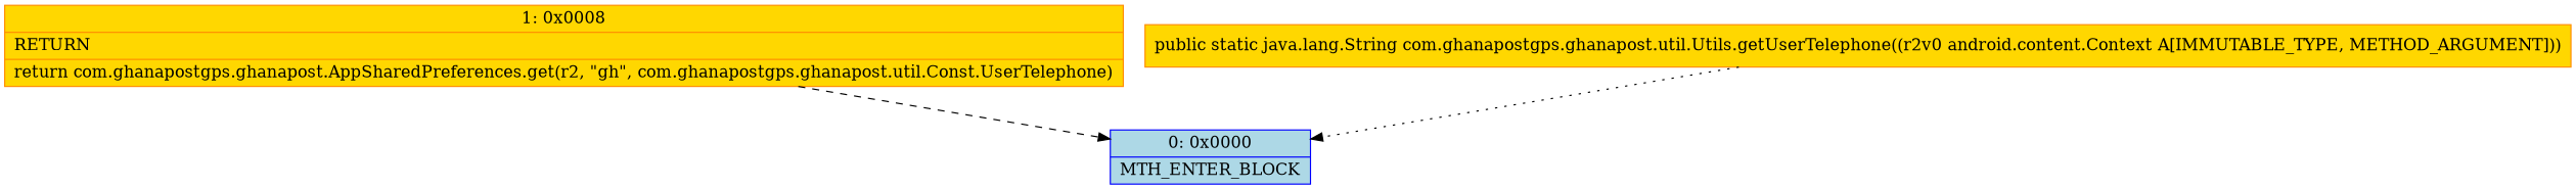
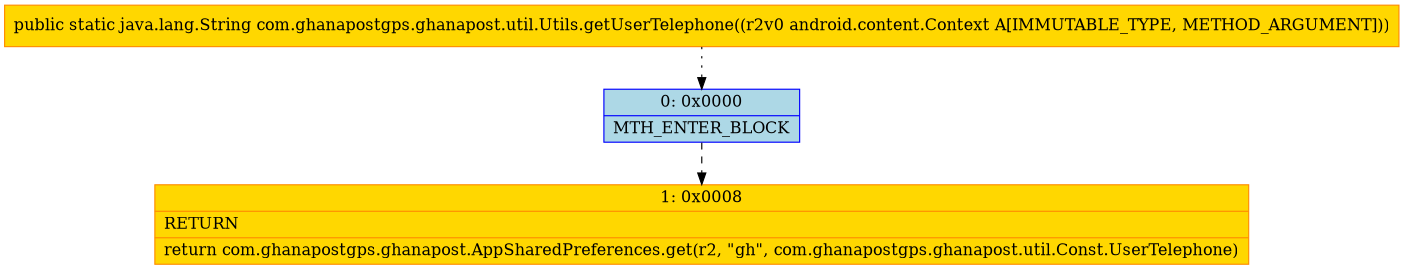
  digraph {
    node [shape=record style=filled fillcolor=gold color=darkorange]
    n1 [label="{0\:\ 0x0000|MTH_ENTER_BLOCK\l}" fillcolor=lightblue color=blue]
    n2 [label="{1\:\ 0x0008|RETURN\l|return com.ghanapostgps.ghanapost.AppSharedPreferences.get(r2, \"gh\", com.ghanapostgps.ghanapost.util.Const.UserTelephone)\l}"]
    n3 [label="{public static java.lang.String com.ghanapostgps.ghanapost.util.Utils.getUserTelephone((r2v0 android.content.Context A[IMMUTABLE_TYPE, METHOD_ARGUMENT])) }"]
-   n2 -> n1 [style=dashed]
+   n1 -> n2 [style=dashed]
    n3 -> n1 [style=dotted]
  }
